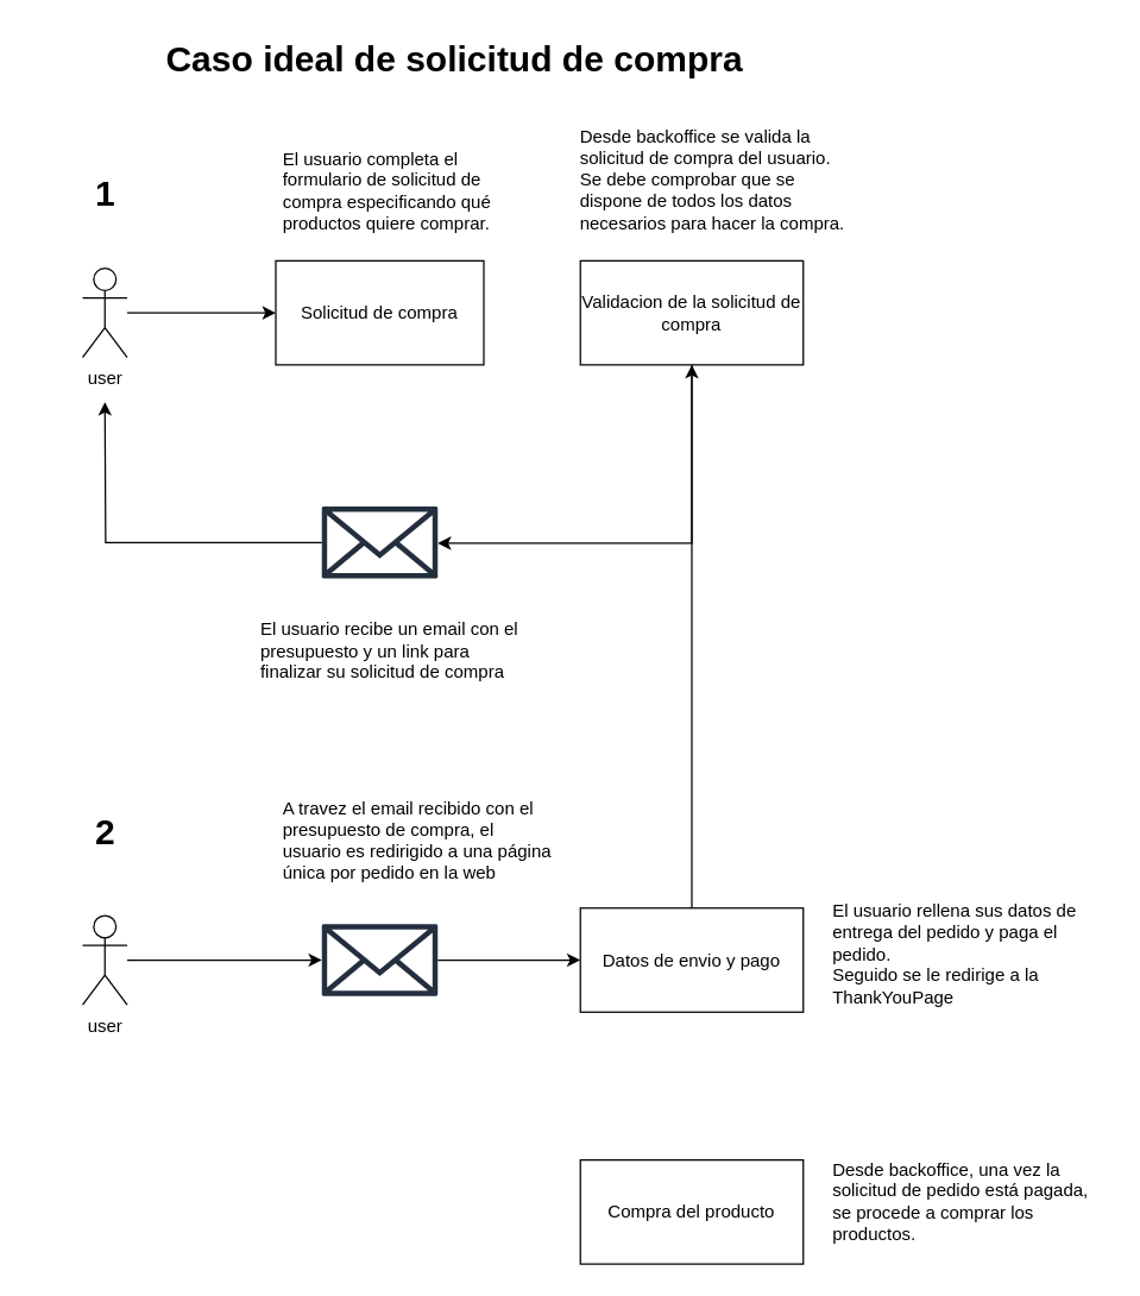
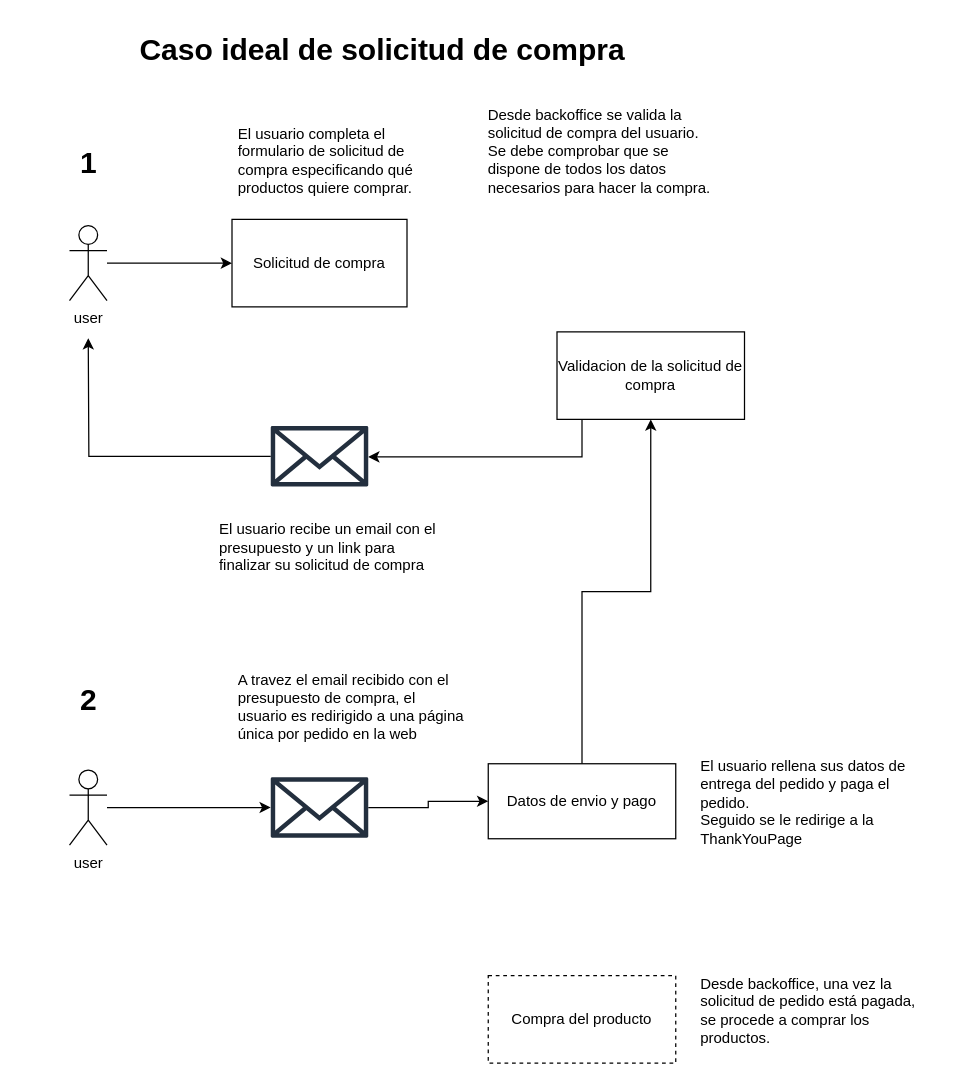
  <mxCell id="0" />
  <mxCell id="1" parent="0" />
  <mxCell id="2" style="edgeStyle=orthogonalEdgeStyle;rounded=0;orthogonalLoop=1;jettySize=auto;html=1;" edge="1" parent="1" source="3" target="4"><mxGeometry relative="1" as="geometry" /></mxCell>
  <mxCell id="3" value="&lt;div&gt;user&lt;/div&gt;&lt;div&gt;&lt;br&gt;&lt;/div&gt;" style="shape=umlActor;verticalLabelPosition=bottom;verticalAlign=top;html=1;outlineConnect=0;" vertex="1" parent="1"><mxGeometry x="55" y="180" width="30" height="60" as="geometry" /></mxCell>
  <mxCell id="4" value="&lt;div&gt;Solicitud de compra &lt;br&gt;&lt;/div&gt;" style="rounded=0;whiteSpace=wrap;html=1;" vertex="1" parent="1"><mxGeometry x="185" y="175" width="140" height="70" as="geometry" /></mxCell>
  <mxCell id="5" style="edgeStyle=orthogonalEdgeStyle;rounded=0;orthogonalLoop=1;jettySize=auto;html=1;" edge="1" parent="1" source="6" target="10"><mxGeometry relative="1" as="geometry"><Array as="points"><mxPoint x="465" y="365" /></Array></mxGeometry></mxCell>
- <mxCell id="6" value="Validacion de la solicitud de compra" style="rounded=0;whiteSpace=wrap;html=1;" vertex="1" parent="1"><mxGeometry x="390" y="175" width="150" height="70" as="geometry" /></mxCell>
+ <mxCell id="6" value="Validacion de la solicitud de compra" style="rounded=0;whiteSpace=wrap;html=1;" vertex="1" parent="1"><mxGeometry x="445" y="265" width="150" height="70" as="geometry" /></mxCell>
  <mxCell id="7" value="&lt;div&gt;Desde backoffice se valida la solicitud de compra del usuario. Se debe comprobar que se dispone de todos los datos necesarios para hacer la compra.&lt;/div&gt;" style="text;html=1;strokeColor=none;fillColor=none;spacing=5;spacingTop=-20;whiteSpace=wrap;overflow=hidden;rounded=0;" vertex="1" parent="1"><mxGeometry x="385" y="95" width="190" height="80" as="geometry" /></mxCell>
  <mxCell id="8" value="El usuario completa el formulario de solicitud de compra especificando qué productos quiere comprar." style="text;html=1;strokeColor=none;fillColor=none;spacing=5;spacingTop=-20;whiteSpace=wrap;overflow=hidden;rounded=0;" vertex="1" parent="1"><mxGeometry x="185" y="110" width="160" height="80" as="geometry" /></mxCell>
  <mxCell id="9" style="edgeStyle=orthogonalEdgeStyle;rounded=0;orthogonalLoop=1;jettySize=auto;html=1;" edge="1" parent="1" source="10"><mxGeometry relative="1" as="geometry"><mxPoint x="70" y="270" as="targetPoint" /></mxGeometry></mxCell>
  <mxCell id="10" value="" style="outlineConnect=0;fontColor=#232F3E;gradientColor=none;fillColor=#232F3E;strokeColor=none;dashed=0;verticalLabelPosition=bottom;verticalAlign=top;align=center;html=1;fontSize=12;fontStyle=0;aspect=fixed;pointerEvents=1;shape=mxgraph.aws4.email_2;" vertex="1" parent="1"><mxGeometry x="216" y="340" width="78" height="49" as="geometry" /></mxCell>
  <mxCell id="11" value="&lt;br&gt;&lt;p&gt;El usuario recibe un email con el presupuesto y un link para finalizar su solicitud de compra&lt;br&gt;&lt;/p&gt;" style="text;html=1;strokeColor=none;fillColor=none;spacing=5;spacingTop=-20;whiteSpace=wrap;overflow=hidden;rounded=0;" vertex="1" parent="1"><mxGeometry x="170" y="400" width="190" height="80" as="geometry" /></mxCell>
  <mxCell id="12" value="1" style="text;strokeColor=none;fillColor=none;html=1;fontSize=24;fontStyle=1;verticalAlign=middle;align=center;" vertex="1" parent="1"><mxGeometry x="20" y="110" width="100" height="40" as="geometry" /></mxCell>
  <mxCell id="13" value="2" style="text;strokeColor=none;fillColor=none;html=1;fontSize=24;fontStyle=1;verticalAlign=middle;align=center;" vertex="1" parent="1"><mxGeometry x="20" y="540" width="100" height="40" as="geometry" /></mxCell>
  <mxCell id="14" style="edgeStyle=orthogonalEdgeStyle;rounded=0;orthogonalLoop=1;jettySize=auto;html=1;" edge="1" parent="1" source="15" target="17"><mxGeometry relative="1" as="geometry" /></mxCell>
  <mxCell id="15" value="&lt;div&gt;user&lt;/div&gt;&lt;div&gt;&lt;br&gt;&lt;/div&gt;" style="shape=umlActor;verticalLabelPosition=bottom;verticalAlign=top;html=1;outlineConnect=0;" vertex="1" parent="1"><mxGeometry x="55" y="615.5" width="30" height="60" as="geometry" /></mxCell>
  <mxCell id="16" style="edgeStyle=orthogonalEdgeStyle;rounded=0;orthogonalLoop=1;jettySize=auto;html=1;entryX=0;entryY=0.5;entryDx=0;entryDy=0;" edge="1" parent="1" source="17" target="20"><mxGeometry relative="1" as="geometry" /></mxCell>
  <mxCell id="17" value="" style="outlineConnect=0;fontColor=#232F3E;gradientColor=none;fillColor=#232F3E;strokeColor=none;dashed=0;verticalLabelPosition=bottom;verticalAlign=top;align=center;html=1;fontSize=12;fontStyle=0;aspect=fixed;pointerEvents=1;shape=mxgraph.aws4.email_2;" vertex="1" parent="1"><mxGeometry x="216" y="621" width="78" height="49" as="geometry" /></mxCell>
  <mxCell id="18" value="A travez el email recibido con el presupuesto de compra, el usuario es redirigido a una página única por pedido en la web" style="text;html=1;strokeColor=none;fillColor=none;spacing=5;spacingTop=-20;whiteSpace=wrap;overflow=hidden;rounded=0;" vertex="1" parent="1"><mxGeometry x="185" y="546.5" width="190" height="69" as="geometry" /></mxCell>
  <mxCell id="19" style="edgeStyle=orthogonalEdgeStyle;rounded=0;orthogonalLoop=1;jettySize=auto;html=1;" edge="1" parent="1" source="20" target="6"><mxGeometry relative="1" as="geometry" /></mxCell>
- <mxCell id="20" value="Datos de envio y pago" style="rounded=0;whiteSpace=wrap;html=1;" vertex="1" parent="1"><mxGeometry x="390" y="610.5" width="150" height="70" as="geometry" /></mxCell>
+ <mxCell id="20" value="Datos de envio y pago" style="rounded=0;whiteSpace=wrap;html=1;" vertex="1" parent="1"><mxGeometry x="390" y="610.5" width="150" height="60" as="geometry" /></mxCell>
  <mxCell id="21" value="&lt;div&gt;El usuario rellena sus datos de entrega del pedido y paga el pedido.&lt;/div&gt;&lt;div&gt;Seguido se le redirige a la ThankYouPage&lt;br&gt;&lt;/div&gt;" style="text;html=1;strokeColor=none;fillColor=none;spacing=5;spacingTop=-20;whiteSpace=wrap;overflow=hidden;rounded=0;" vertex="1" parent="1"><mxGeometry x="555" y="615.5" width="190" height="74.5" as="geometry" /></mxCell>
- <mxCell id="22" value="Compra del producto" style="rounded=0;whiteSpace=wrap;html=1;" vertex="1" parent="1"><mxGeometry x="390" y="780" width="150" height="70" as="geometry" /></mxCell>
+ <mxCell id="22" value="Compra del producto" style="rounded=0;whiteSpace=wrap;html=1;dashed=1;" vertex="1" parent="1"><mxGeometry x="390" y="780" width="150" height="70" as="geometry" /></mxCell>
  <mxCell id="23" value="Desde backoffice, una vez la solicitud de pedido está pagada, se procede a comprar los productos." style="text;html=1;strokeColor=none;fillColor=none;spacing=5;spacingTop=-20;whiteSpace=wrap;overflow=hidden;rounded=0;" vertex="1" parent="1"><mxGeometry x="555" y="790" width="190" height="50" as="geometry" /></mxCell>
  <mxCell id="24" value="Caso ideal de solicitud de compra" style="text;strokeColor=none;fillColor=none;html=1;fontSize=24;fontStyle=1;verticalAlign=middle;align=center;" vertex="1" parent="1"><mxGeometry x="255" y="20" width="100" height="40" as="geometry" /></mxCell>
